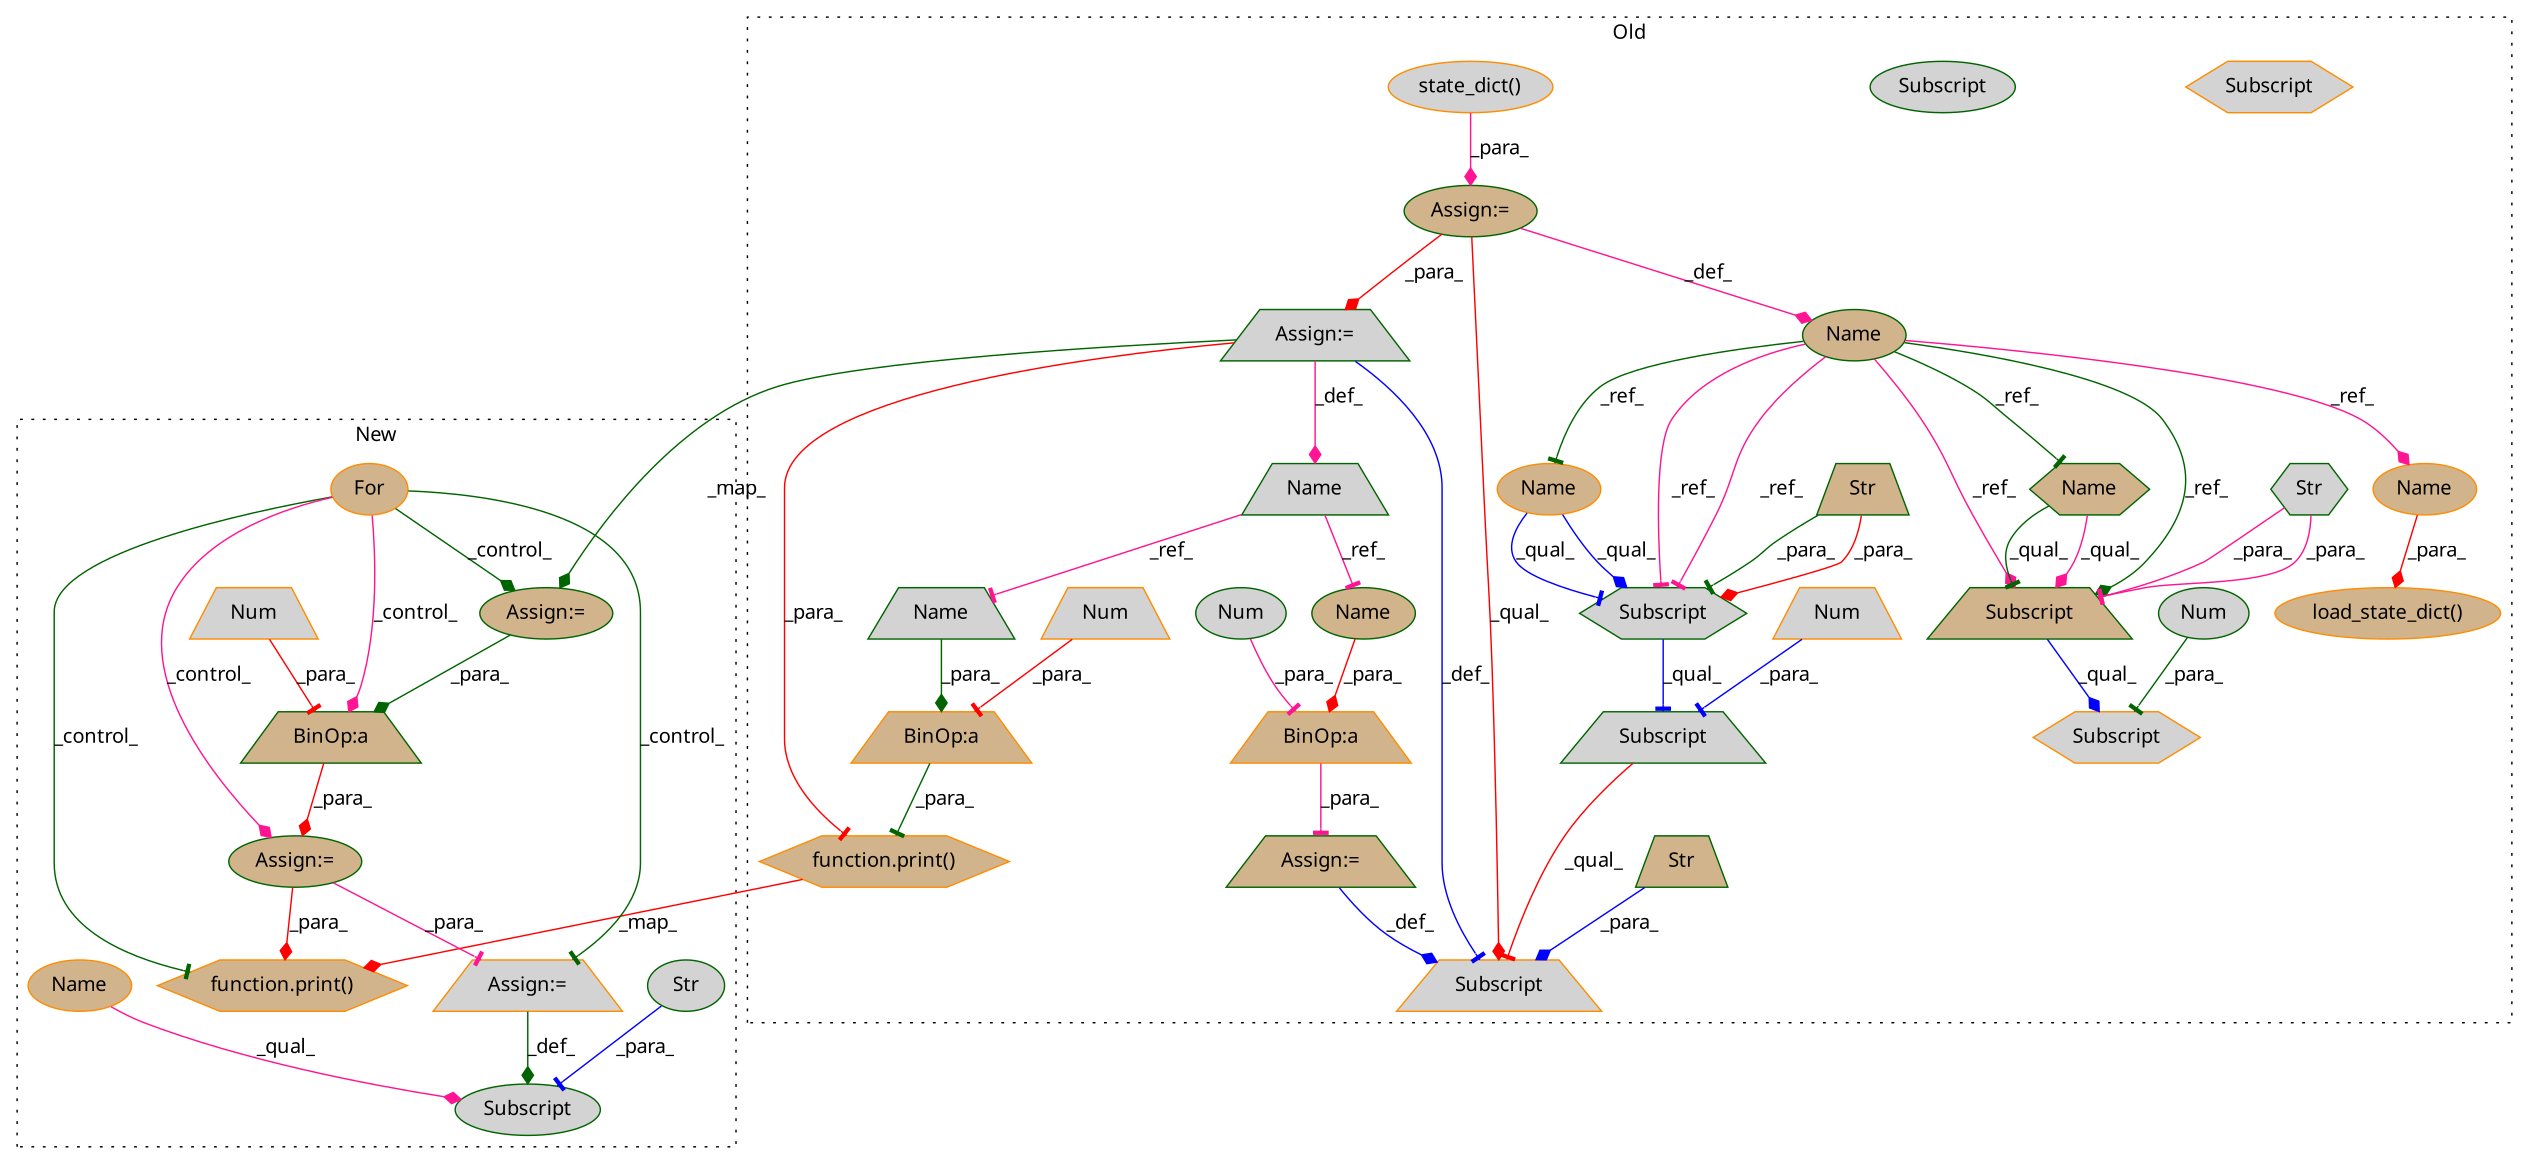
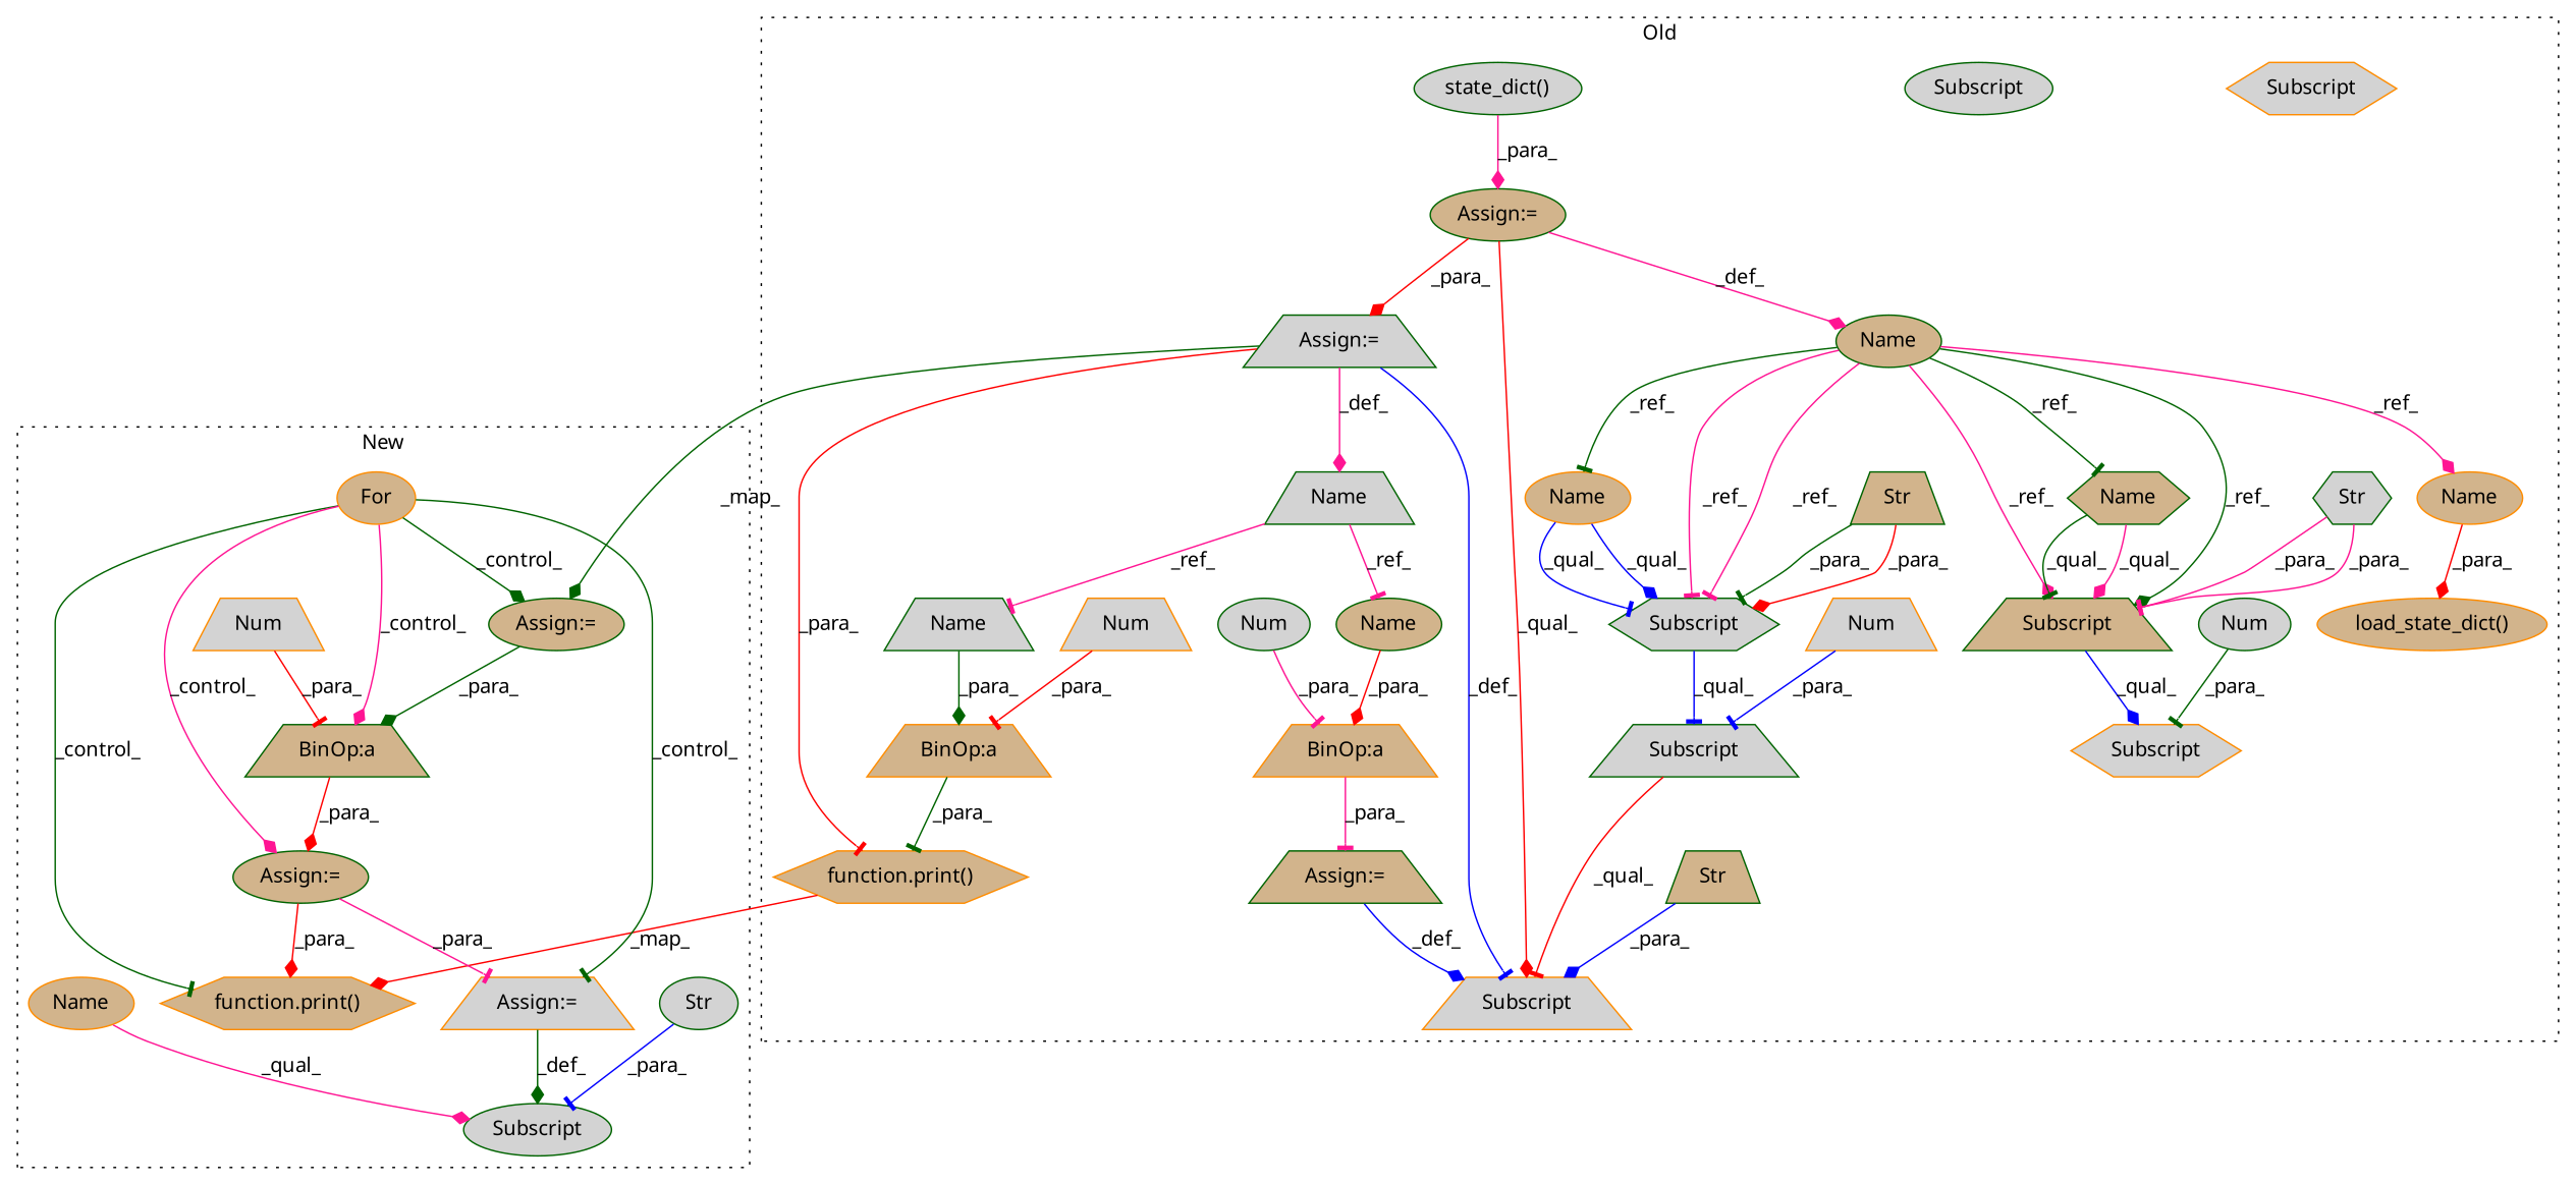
  digraph {
    fontname="Noto Sans"
    node [a=63 l=3 s="1360,0" shape=ellipse style=filled fillcolor=tan color=darkgreen fontname="Noto Sans"]
    edge [color=deeppink arrowhead=diamond fontname="Noto Sans"]
    n1 [l="29,0" label=Subscript s="1300,0" shape=hexagon fillcolor=lightgrey color=darkorange]
    n2 [a=76 l=1 label=Num s=1327 fillcolor=lightgrey]
    n3 [a=87 l=10 label=Name s=1230]
    n4 [l="29,0" label=Subscript shape=trapezium fillcolor=lightgrey]
    n5 [a=76 l=1 label=Num s=1387 shape=trapezium fillcolor=lightgrey color=darkorange]
    n6 [a=68 label="Assign:=" s=1240]
    n7 [a=68 label="Assign:=" s=1395 shape=trapezium]
    n8 [a=82 label="BinOp:a" s=1401 shape=trapezium color=darkorange]
    n9 [a=76 label=Num s=1398 fillcolor=lightgrey]
    n10 [l="35,0" label=Subscript shape=trapezium fillcolor=lightgrey color=darkorange]
    n11 [a=82 label="BinOp:a" s=1545 shape=trapezium color=darkorange]
    n12 [l="26,0" label=Subscript s="1300,0" shape=hexagon fillcolor=lightgrey color=darkorange]
    n13 [a=66 l=14 label=Str s=1311 shape=hexagon fillcolor=lightgrey]
    n14 [a=66 l=4 label=Str s=1390 shape=trapezium]
    n15 [l="26,0" label=Subscript fillcolor=lightgrey]
    n16 [a=66 l=14 label=Str s=1371 shape=trapezium]
-   n17 [a=75 l=27 label="state_dict()" s=1243 fillcolor=lightgrey color=darkorange]
+   n17 [a=75 l=27 label="state_dict()" s=1243 fillcolor=lightgrey]
    n18 [a=87 l=2 label=Name s=1295 shape=trapezium fillcolor=lightgrey]
    n19 [a=75 l="6,1" label="function.print()" s="1499,1551" shape=hexagon color=darkorange]
    n20 [a=75 l="31,1" label="load_state_dict()" s="1431,1472" color=darkorange]
    n21 [a=76 label=Num s=1542 shape=trapezium fillcolor=lightgrey color=darkorange]
    n22 [a=68 label="Assign:=" s=1297 shape=trapezium fillcolor=lightgrey]
    n23 [a=87 l=10 label=Name s=1462 color=darkorange]
    n24 [l="26,0" label=Subscript shape=hexagon fillcolor=lightgrey]
    n25 [a=87 l=10 label=Name s=1300 shape=hexagon]
    n26 [l="26,0" label=Subscript s="1300,0" shape=trapezium]
    n27 [a=87 l=10 label=Name s=1360 color=darkorange]
    n28 [a=87 l=2 label=Name s=1548 shape=trapezium fillcolor=lightgrey]
    n29 [a=87 l=2 label=Name s=1404]
    n30 [l="17,0" label=Subscript s="1490,0" fillcolor=lightgrey]
    n31 [a=66 l=4 label=Str s=1502 fillcolor=lightgrey]
    n32 [a=82 label="BinOp:a" s=1370 shape=trapezium]
    n33 [a=75 l="6,1" label="function.print()" s="1409,1460" shape=hexagon color=darkorange]
    n34 [a=107 l="4,30" label=For s="1230,1276" color=darkorange]
    n35 [a=76 label=Num s=1367 shape=trapezium fillcolor=lightgrey color=darkorange]
    n36 [a=68 label="Assign:=" s=1507 shape=trapezium fillcolor=lightgrey color=darkorange]
    n37 [a=68 label="Assign:=" s=1364]
    n38 [a=68 label="Assign:=" s=1313]
    n39 [a=87 l=11 label=Name s=1490 color=darkorange]
    subgraph cluster_1 {
      label=Old
      style=dotted
      n1
      n2
      n3
      n4
      n5
      n6
      n7
      n8
      n9
      n10
      n11
      n12
      n13
      n14
      n15
      n16
      n17
      n18
      n19
      n20
      n21
      n22
      n23
      n24
      n25
      n26
      n27
      n28
      n29
    }
    subgraph cluster_2 {
      label=New
      style=dotted
      n30
      n31
      n32
      n33
      n34
      n35
      n36
      n37
      n38
      n39
    }
    n2 -> n1 [label=_para_ color=darkgreen arrowhead=tee]
    n3 -> n23 [label=_ref_]
    n3 -> n24 [label=_ref_ arrowhead=tee]
    n3 -> n24 [label=_ref_ arrowhead=tee]
    n3 -> n25 [label=_ref_ color=darkgreen arrowhead=tee]
    n3 -> n26 [label=_ref_ color=darkgreen]
    n3 -> n26 [label=_ref_]
    n3 -> n27 [label=_ref_ color=darkgreen arrowhead=tee]
    n4 -> n10 [label=_qual_ color=red arrowhead=tee]
    n5 -> n4 [label=_para_ color=blue arrowhead=tee]
    n6 -> n3 [label=_def_]
    n6 -> n10 [label=_qual_ color=red]
    n6 -> n22 [label=_para_ color=red]
    n7 -> n10 [label=_def_ color=blue]
    n8 -> n7 [label=_para_ arrowhead=tee]
    n9 -> n8 [label=_para_ arrowhead=tee]
    n11 -> n19 [label=_para_ color=darkgreen arrowhead=tee]
    n13 -> n26 [label=_para_ arrowhead=tee]
    n13 -> n26 [label=_para_ arrowhead=tee]
    n14 -> n10 [label=_para_ color=blue]
    n16 -> n24 [label=_para_ color=red]
    n16 -> n24 [label=_para_ color=darkgreen arrowhead=tee]
    n17 -> n6 [label=_para_]
    n18 -> n28 [label=_ref_ arrowhead=tee]
    n18 -> n29 [label=_ref_ arrowhead=tee]
    n19 -> n33 [label=_map_ color=red]
    n21 -> n11 [label=_para_ color=red arrowhead=tee]
    n22 -> n10 [label=_def_ color=blue arrowhead=tee]
    n22 -> n18 [label=_def_]
    n22 -> n19 [label=_para_ color=red arrowhead=tee]
    n22 -> n38 [label=_map_ color=darkgreen]
    n23 -> n20 [label=_para_ color=red]
    n24 -> n4 [label=_qual_ color=blue arrowhead=tee]
    n25 -> n26 [label=_qual_]
    n25 -> n26 [label=_qual_ color=darkgreen arrowhead=tee]
    n26 -> n1 [label=_qual_ color=blue]
    n27 -> n24 [label=_qual_ color=blue]
    n27 -> n24 [label=_qual_ color=blue arrowhead=tee]
    n28 -> n11 [label=_para_ color=darkgreen]
    n29 -> n8 [label=_para_ color=red]
    n31 -> n30 [label=_para_ color=blue arrowhead=tee]
    n32 -> n37 [label=_para_ color=red]
    n34 -> n32 [label=_control_]
    n34 -> n33 [label=_control_ color=darkgreen arrowhead=tee]
    n34 -> n36 [label=_control_ color=darkgreen arrowhead=tee]
    n34 -> n37 [label=_control_]
    n34 -> n38 [label=_control_ color=darkgreen]
    n35 -> n32 [label=_para_ color=red arrowhead=tee]
    n36 -> n30 [label=_def_ color=darkgreen]
    n37 -> n33 [label=_para_ color=red]
    n37 -> n36 [label=_para_ arrowhead=tee]
    n38 -> n32 [label=_para_ color=darkgreen]
    n39 -> n30 [label=_qual_]
  }
